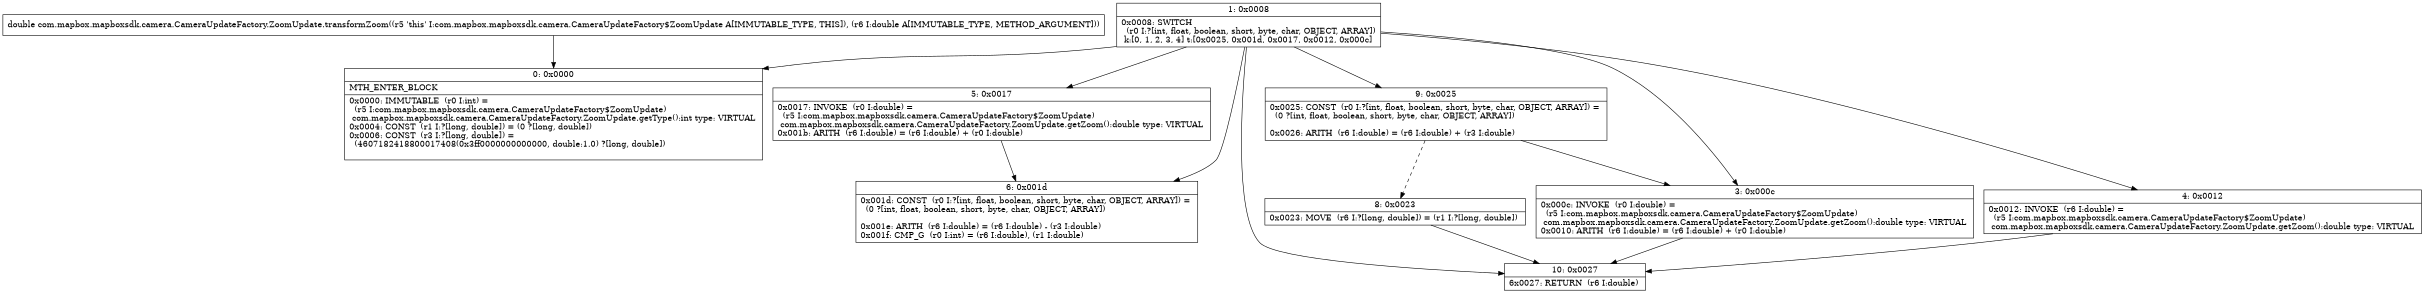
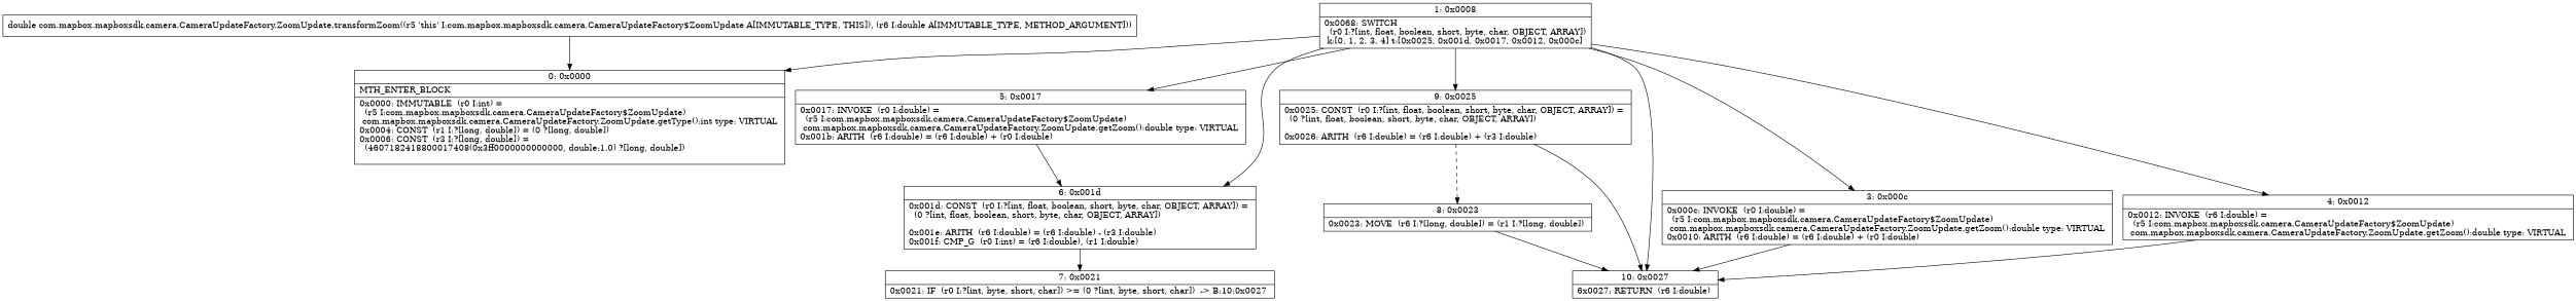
  digraph {
    node [shape=record]
    n1 [label="{0\:\ 0x0000|MTH_ENTER_BLOCK\l|0x0000: IMMUTABLE  (r0 I:int) = \l  (r5 I:com.mapbox.mapboxsdk.camera.CameraUpdateFactory$ZoomUpdate)\l com.mapbox.mapboxsdk.camera.CameraUpdateFactory.ZoomUpdate.getType():int type: VIRTUAL \l0x0004: CONST  (r1 I:?[long, double]) = (0 ?[long, double]) \l0x0006: CONST  (r3 I:?[long, double]) = \l  (4607182418800017408(0x3ff0000000000000, double:1.0) ?[long, double])\l \l}"]
-   n2 [label="{1\:\ 0x0008|0x0008: SWITCH  \l  (r0 I:?[int, float, boolean, short, byte, char, OBJECT, ARRAY])\l k:[0, 1, 2, 3, 4] t:[0x0025, 0x001d, 0x0017, 0x0012, 0x000c] \l}"]
+   n2 [label="{1\:\ 0x0008|0x0068: SWITCH  \l  (r0 I:?[int, float, boolean, short, byte, char, OBJECT, ARRAY])\l k:[0, 1, 2, 3, 4] t:[0x0025, 0x001d, 0x0017, 0x0012, 0x000c] \l}"]
    n3 [label="{3\:\ 0x000c|0x000c: INVOKE  (r0 I:double) = \l  (r5 I:com.mapbox.mapboxsdk.camera.CameraUpdateFactory$ZoomUpdate)\l com.mapbox.mapboxsdk.camera.CameraUpdateFactory.ZoomUpdate.getZoom():double type: VIRTUAL \l0x0010: ARITH  (r6 I:double) = (r6 I:double) + (r0 I:double) \l}"]
    n4 [label="{4\:\ 0x0012|0x0012: INVOKE  (r6 I:double) = \l  (r5 I:com.mapbox.mapboxsdk.camera.CameraUpdateFactory$ZoomUpdate)\l com.mapbox.mapboxsdk.camera.CameraUpdateFactory.ZoomUpdate.getZoom():double type: VIRTUAL \l}"]
    n5 [label="{5\:\ 0x0017|0x0017: INVOKE  (r0 I:double) = \l  (r5 I:com.mapbox.mapboxsdk.camera.CameraUpdateFactory$ZoomUpdate)\l com.mapbox.mapboxsdk.camera.CameraUpdateFactory.ZoomUpdate.getZoom():double type: VIRTUAL \l0x001b: ARITH  (r6 I:double) = (r6 I:double) + (r0 I:double) \l}"]
    n6 [label="{6\:\ 0x001d|0x001d: CONST  (r0 I:?[int, float, boolean, short, byte, char, OBJECT, ARRAY]) = \l  (0 ?[int, float, boolean, short, byte, char, OBJECT, ARRAY])\l \l0x001e: ARITH  (r6 I:double) = (r6 I:double) \- (r3 I:double) \l0x001f: CMP_G  (r0 I:int) = (r6 I:double), (r1 I:double) \l}"]
    n7 [label="{9\:\ 0x0025|0x0025: CONST  (r0 I:?[int, float, boolean, short, byte, char, OBJECT, ARRAY]) = \l  (0 ?[int, float, boolean, short, byte, char, OBJECT, ARRAY])\l \l0x0026: ARITH  (r6 I:double) = (r6 I:double) + (r3 I:double) \l}"]
    n8 [label="{10\:\ 0x0027|6x0027: RETURN  (r6 I:double) \l}"]
+   n9 [label="{7\:\ 0x0021|0x0021: IF  (r0 I:?[int, byte, short, char]) \>= (0 ?[int, byte, short, char])  \-\> B:10:0x0027 \l}"]
    n10 [label="{8\:\ 0x0023|0x0023: MOVE  (r6 I:?[long, double]) = (r1 I:?[long, double]) \l}"]
    n11 [label="{double com.mapbox.mapboxsdk.camera.CameraUpdateFactory.ZoomUpdate.transformZoom((r5 'this' I:com.mapbox.mapboxsdk.camera.CameraUpdateFactory$ZoomUpdate A[IMMUTABLE_TYPE, THIS]), (r6 I:double A[IMMUTABLE_TYPE, METHOD_ARGUMENT])) }"]
    n2 -> n1
    n2 -> n3
    n2 -> n4
    n2 -> n5
    n2 -> n6
    n2 -> n7
    n2 -> n8
    n3 -> n8
    n4 -> n8
    n5 -> n6
-   n7 -> n3
+   n6 -> n9
+   n7 -> n8
    n7 -> n10 [style=dashed]
    n10 -> n8
    n11 -> n1
  }
